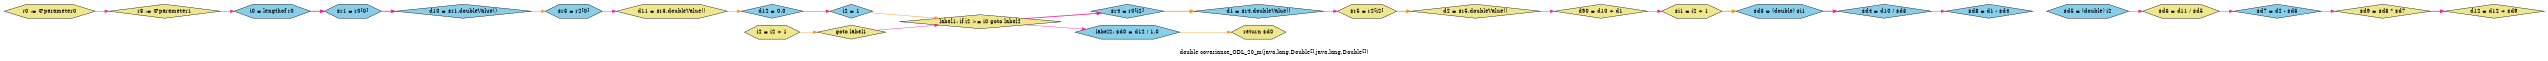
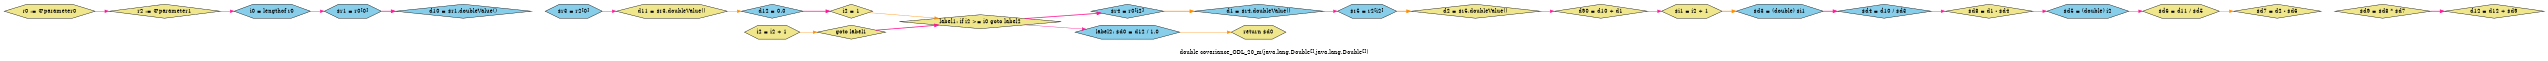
  digraph {
    label="double covariance_ODL_20_m(java.lang.Double[],java.lang.Double[])"
    rankdir=LR
    node [fillcolor=khaki shape=diamond style=filled]
    edge [color=deeppink style=solid]
    n1 [label="r0 := @parameter0" shape=hexagon]
-   n2 [label="r8 := @parameter1"]
+   n2 [label="r2 := @parameter1"]
    n3 [fillcolor=skyblue label="i0 = lengthof r0" shape=hexagon]
    n4 [fillcolor=skyblue label="$r1 = r0[0]" shape=hexagon]
    n5 [fillcolor=skyblue label="d10 = $r1.doubleValue()"]
    n6 [fillcolor=skyblue label="$r3 = r2[0]" shape=hexagon]
    n7 [label="d11 = $r3.doubleValue()" shape=hexagon]
    n8 [fillcolor=skyblue label="d12 = 0.0"]
-   n9 [fillcolor=skyblue label="i2 = 1"]
+   n9 [label="i2 = 1"]
    n10 [label="label1: if i2 >= i0 goto label2"]
    n11 [fillcolor=skyblue label="$r4 = r0[i2]"]
    n12 [fillcolor=skyblue label="label2: $d0 = d12 / 1.0" shape=hexagon]
    n13 [fillcolor=skyblue label="d1 = $r4.doubleValue()"]
    n14 [label="return $d0" shape=hexagon]
-   n15 [label="$r5 = r2[i2]" shape=hexagon]
+   n15 [fillcolor=skyblue label="$r5 = r2[i2]" shape=hexagon]
    n16 [label="d2 = $r5.doubleValue()"]
    n17 [label="d90 = d10 + d1"]
    n18 [label="$i1 = i2 + 1" shape=hexagon]
    n19 [fillcolor=skyblue label="$d3 = (double) $i1" shape=hexagon]
    n20 [fillcolor=skyblue label="$d4 = d10 / $d3"]
-   n21 [fillcolor=skyblue label="$d8 = d1 - $d4"]
+   n21 [label="$d8 = d1 - $d4"]
    n22 [fillcolor=skyblue label="$d5 = (double) i2" shape=hexagon]
    n23 [label="$d6 = d11 / $d5" shape=hexagon]
-   n24 [fillcolor=skyblue label="$d7 = d2 - $d6"]
+   n24 [label="$d7 = d2 - $d6"]
    n25 [label="$d9 = $d8 * $d7"]
    n26 [label="d12 = d12 + $d9"]
    n27 [label="i2 = i2 + 1" shape=hexagon]
    n28 [label="goto label1"]
    n1 -> n2
    n2 -> n3
-   n3 -> n4 [style=bold]
+   n3 -> n4
    n4 -> n5 [style=bold]
-   n5 -> n6 [color=darkorange]
    n6 -> n7
    n7 -> n8 [color=darkorange]
-   n8 -> n9
+   n8 -> n9 [style=bold]
    n9 -> n10 [color=darkorange]
    n10 -> n11 [style=bold]
    n10 -> n12
    n11 -> n13 [color=darkorange style=bold]
    n12 -> n14 [color=darkorange]
    n13 -> n15
    n15 -> n16 [color=darkorange style=bold]
    n16 -> n17
    n17 -> n18
    n18 -> n19 [color=darkorange style=bold]
    n19 -> n20 [style=bold]
    n20 -> n21
+   n21 -> n22
    n22 -> n23
-   n23 -> n24
-   n24 -> n25
+   n23 -> n24 [color=darkorange]
    n25 -> n26 [style=bold]
    n27 -> n28 [color=darkorange]
-   n28 -> n10
+   n28 -> n10 [style=bold]
  }
